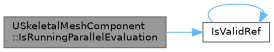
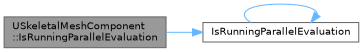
  digraph {
    rankdir=LR
    node [fontname=Helvetica fontsize=10 shape=box style=filled]
    edge [color=steelblue1 fontname=Helvetica fontsize=10 labelfontname=Helvetica labelfontsize=10 style=solid]
    n1 [color=gray40 fillcolor=grey60 fontcolor=black height=0.2 label="USkeletalMeshComponent\l::IsRunningParallelEvaluation" width=0.4]
-   n2 [color=grey40 fillcolor=white height=0.2 label=IsValidRef width=0.4]
+   n2 [color=grey40 fillcolor=white height=0.2 label=IsRunningParallelEvaluation width=0.4]
    n1 -> n2
    n2 -> n2
  }
